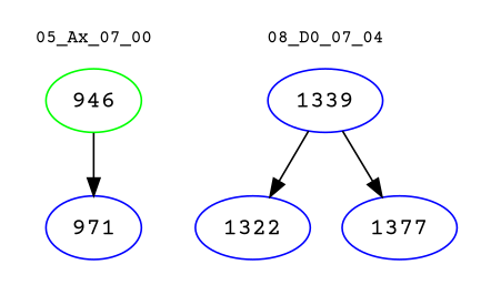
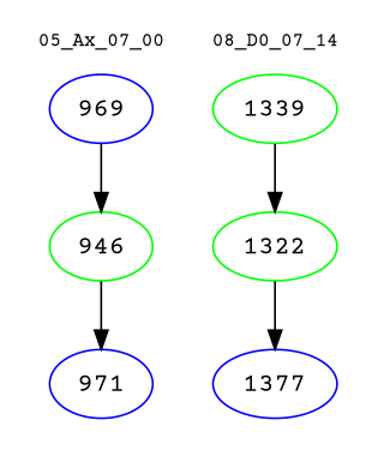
  digraph {
    fontname="Courier Prime"
    node [color=blue fontname="Courier Prime"]
    edge [color=black fontname="Courier Prime"]
+   n1 [label=969]
    n2 [label=971]
    n3 [color=green label=946]
-   n4 [label=1339]
-   n5 [label=1322]
+   n4 [color=green label=1339]
+   n5 [color=green label=1322]
    n6 [label=1377]
    subgraph cluster_1 {
      color=white
      fontsize=10
      label="05_Ax_07_00"
+     n1
      n2
      n3
    }
    subgraph cluster_2 {
      color=white
      fontsize=10
-     label="08_D0_07_04"
+     label="08_D0_07_14"
      n4
      n5
      n6
    }
+   n1 -> n3
    n3 -> n2
    n4 -> n5
-   n4 -> n6
+   n5 -> n6
  }
